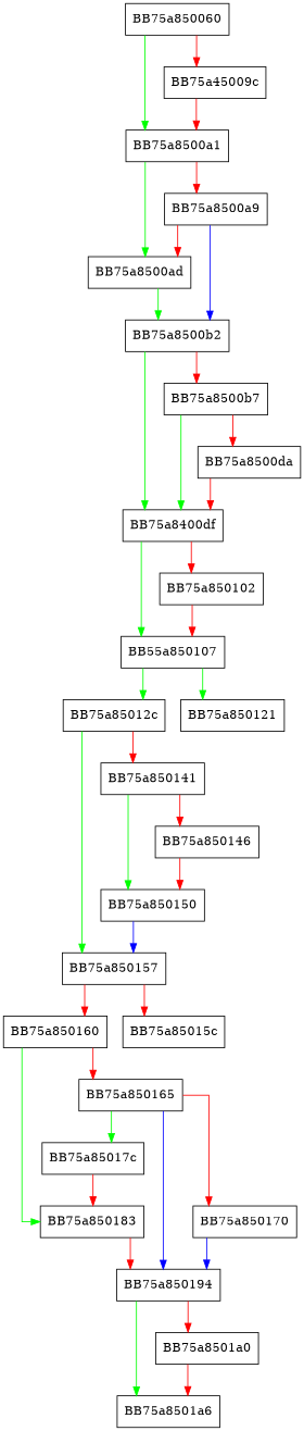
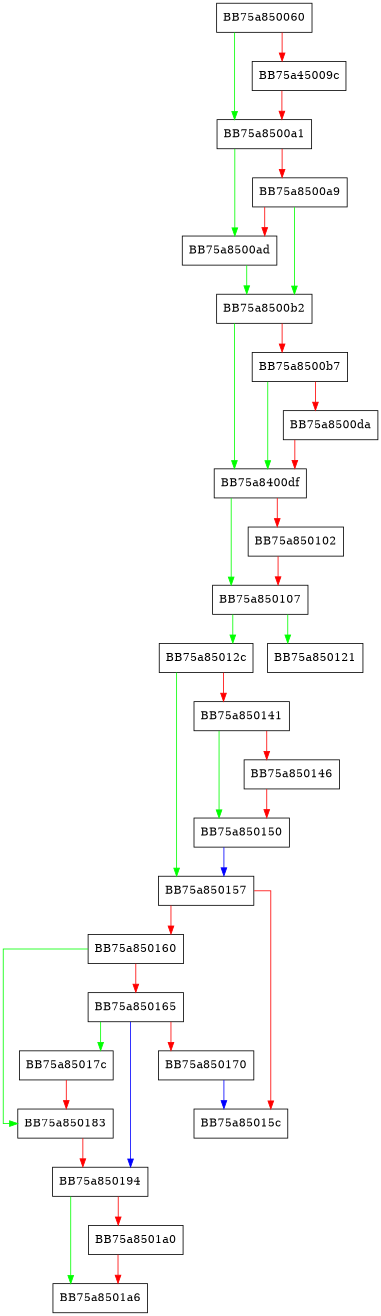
  digraph {
    splines=ortho
    node [shape=box]
    edge [color=red]
    BB75a850060
    BB75a8500a1
    n3 [label=BB75a45009c]
    BB75a8500ad
    BB75a8500a9
    BB75a8500b2
    n7 [label=BB75a8400df]
    BB75a8500b7
-   BB75a850107 [label=BB55a850107]
+   BB75a850107
    BB75a850102
    BB75a8500da
    BB75a85012c
    BB75a850121
    BB75a850157
    BB75a850141
    BB75a850160
    BB75a85015c
    BB75a850150
    BB75a850146
    BB75a850183
    BB75a850165
    BB75a850194
    BB75a85017c
    BB75a850170
    BB75a8501a6
    BB75a8501a0
    BB75a850060 -> BB75a8500a1 [color=green]
    BB75a850060 -> n3
    BB75a8500a1 -> BB75a8500ad [color=green]
    BB75a8500a1 -> BB75a8500a9
    n3 -> BB75a8500a1
    BB75a8500ad -> BB75a8500b2 [color=green]
    BB75a8500a9 -> BB75a8500ad
-   BB75a8500a9 -> BB75a8500b2 [color=blue]
+   BB75a8500a9 -> BB75a8500b2 [color=green]
    BB75a8500b2 -> n7 [color=green]
    BB75a8500b2 -> BB75a8500b7
    n7 -> BB75a850107 [color=green]
    n7 -> BB75a850102
    BB75a8500b7 -> n7 [color=green]
    BB75a8500b7 -> BB75a8500da
    BB75a850107 -> BB75a85012c [color=green]
    BB75a850107 -> BB75a850121 [color=green]
    BB75a850102 -> BB75a850107
    BB75a8500da -> n7
    BB75a85012c -> BB75a850157 [color=green]
    BB75a85012c -> BB75a850141
    BB75a850157 -> BB75a850160
    BB75a850157 -> BB75a85015c
    BB75a850141 -> BB75a850150 [color=green]
    BB75a850141 -> BB75a850146
    BB75a850160 -> BB75a850183 [color=green]
    BB75a850160 -> BB75a850165
    BB75a850150 -> BB75a850157 [color=blue]
    BB75a850146 -> BB75a850150
    BB75a850183 -> BB75a850194
    BB75a850165 -> BB75a850194 [color=blue]
    BB75a850165 -> BB75a85017c [color=green]
    BB75a850165 -> BB75a850170
    BB75a850194 -> BB75a8501a6 [color=green]
    BB75a850194 -> BB75a8501a0
    BB75a85017c -> BB75a850183
-   BB75a850170 -> BB75a850194 [color=blue]
+   BB75a850170 -> BB75a85015c [color=blue]
    BB75a8501a0 -> BB75a8501a6
  }
